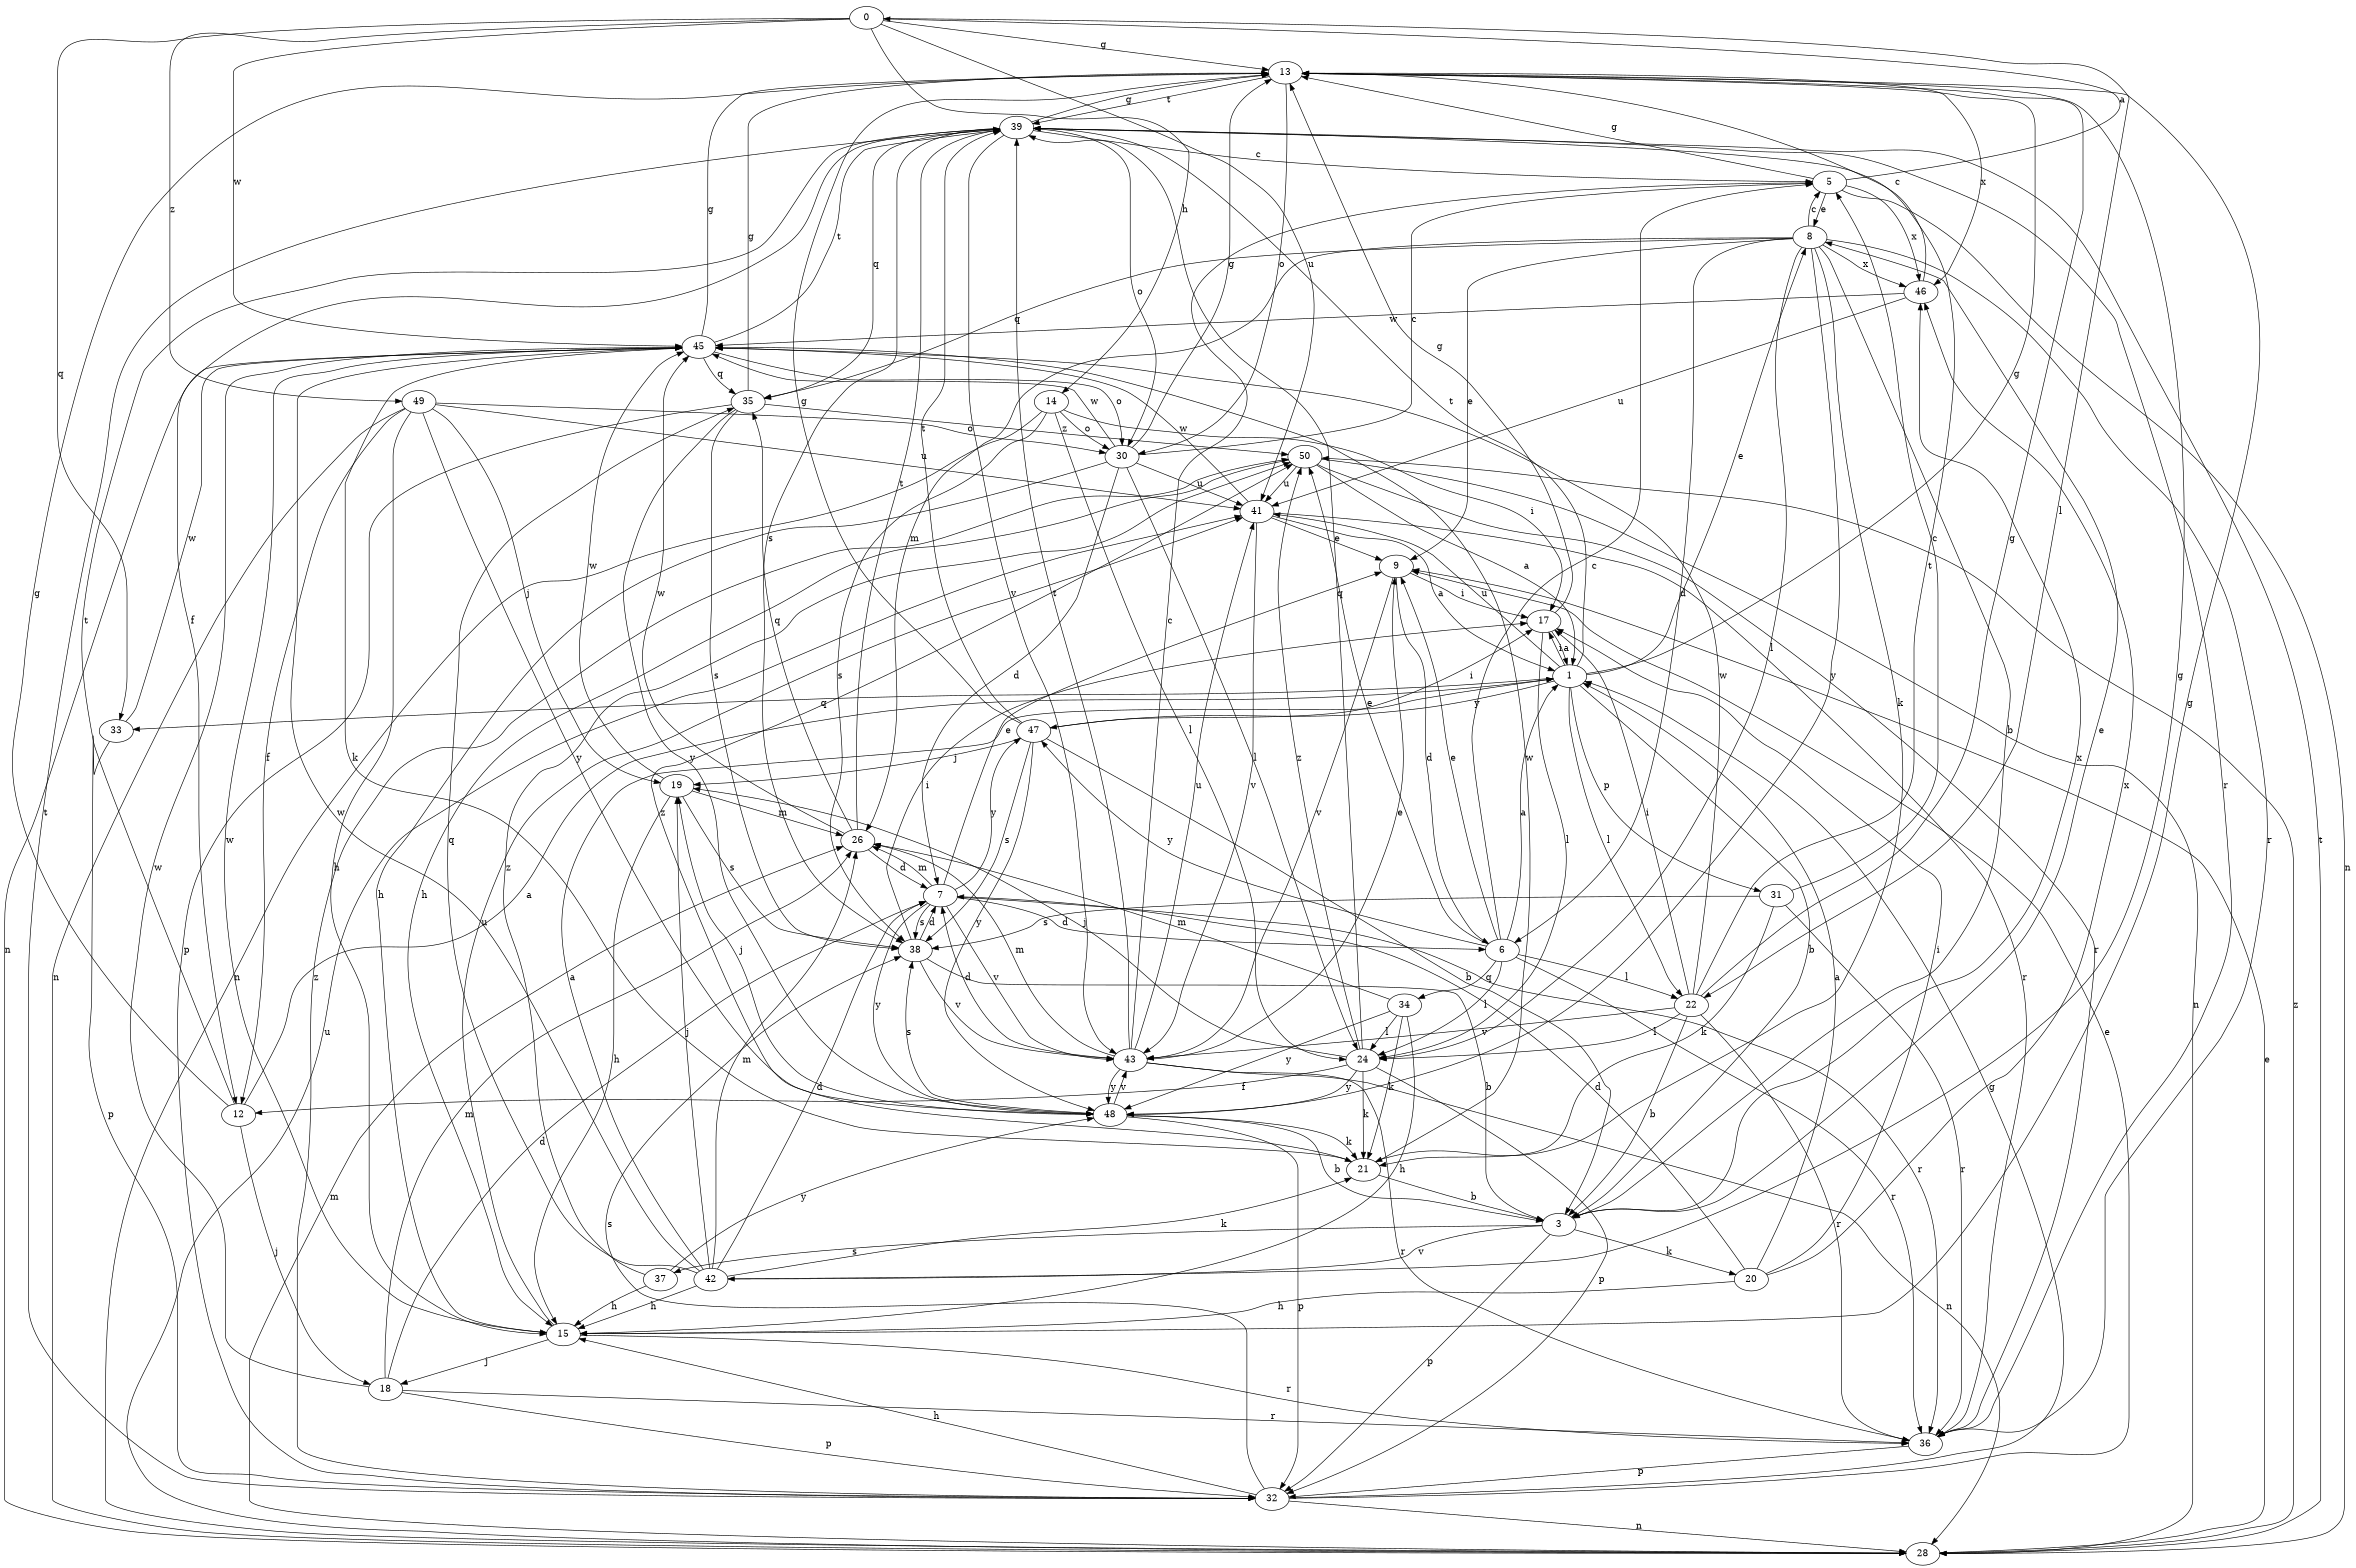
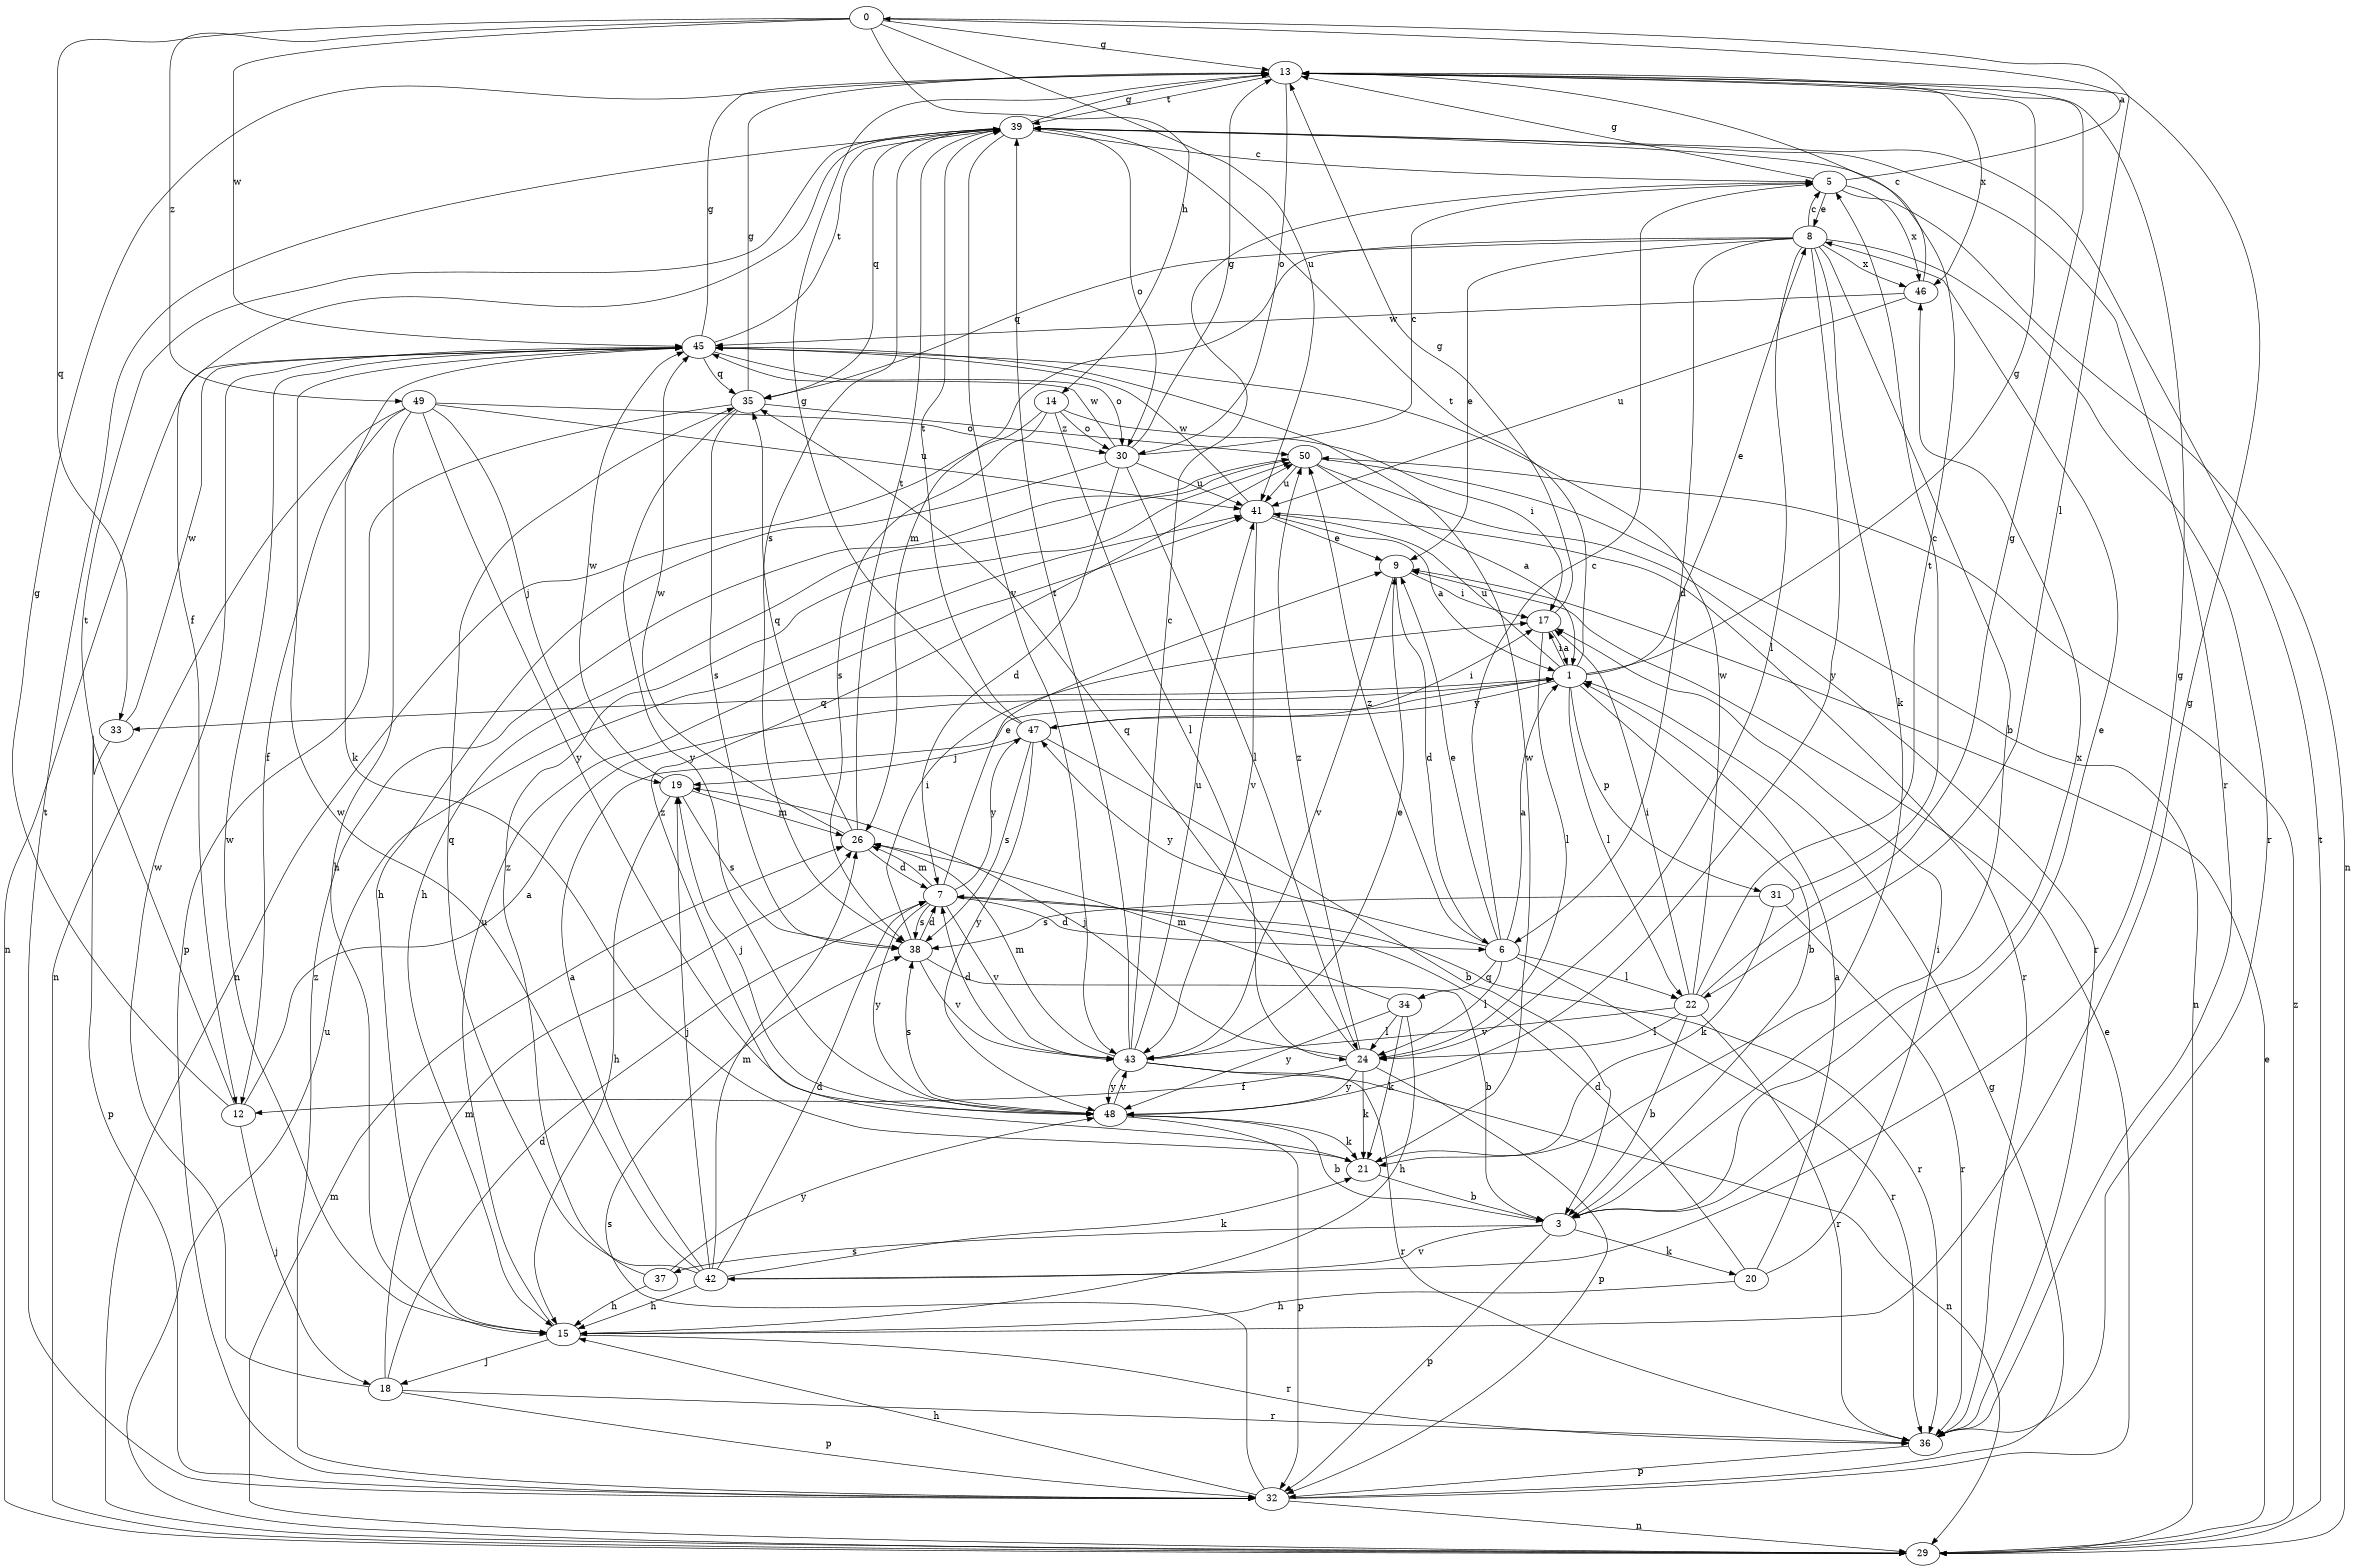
  strict digraph {
    0
    13
    14
    22
    33
    41
    45
    49
    39
    46
    30
    17
-   28
+   28 [label=29]
    24
    38
    3
    36
    43
    32
    1
    9
    21
    35
    48
    n25 [label=12]
    15
    19
    8
    31
    47
    20
    37
    42
    5
    6
    26
    7
    50
    34
    18
    0 -> 13 [label=g]
    0 -> 14 [label=h]
    0 -> 22 [label=l]
    0 -> 33 [label=q]
    0 -> 41 [label=u]
    0 -> 45 [label=w]
    0 -> 49 [label=z]
    13 -> 39 [label=t]
    13 -> 46 [label=x]
    13 -> 30 [label=o]
    14 -> 30 [label=o]
    14 -> 17 [label=i]
    14 -> 28 [label=n]
    14 -> 24 [label=l]
    14 -> 38 [label=s]
    22 -> 13 [label=g]
    22 -> 45 [label=w]
    22 -> 39 [label=t]
    22 -> 17 [label=i]
    22 -> 24 [label=l]
    22 -> 3 [label=b]
    22 -> 36 [label=r]
    22 -> 43 [label=v]
    33 -> 45 [label=w]
    33 -> 32 [label=p]
    41 -> 45 [label=w]
    41 -> 36 [label=r]
    41 -> 43 [label=v]
    41 -> 1 [label=a]
    41 -> 9 [label=e]
    45 -> 13 [label=g]
    45 -> 39 [label=t]
    45 -> 30 [label=o]
    45 -> 28 [label=n]
    45 -> 21 [label=k]
    45 -> 35 [label=q]
    49 -> 41 [label=u]
    49 -> 30 [label=o]
    49 -> 28 [label=n]
    49 -> 48 [label=y]
    49 -> n25 [label=f]
    49 -> 15 [label=h]
    49 -> 19 [label=j]
    39 -> 13 [label=g]
    39 -> 30 [label=o]
    39 -> 38 [label=s]
    39 -> 36 [label=r]
    39 -> 43 [label=v]
    39 -> 35 [label=q]
    39 -> n25 [label=f]
    39 -> 5 [label=c]
    46 -> 13 [label=c]
    46 -> 41 [label=u]
    46 -> 45 [label=w]
    30 -> 13 [label=g]
    30 -> 41 [label=u]
    30 -> 45 [label=w]
    30 -> 24 [label=l]
    30 -> 15 [label=h]
    30 -> 5 [label=c]
    30 -> 7 [label=d]
    17 -> 13 [label=g]
    17 -> 24 [label=l]
    17 -> 1 [label=a]
    28 -> 41 [label=u]
    28 -> 39 [label=t]
    28 -> 9 [label=e]
    28 -> 26 [label=m]
    28 -> 50 [label=z]
    24 -> 32 [label=p]
    24 -> 21 [label=k]
-   24 -> 39 [label=q]
+   24 -> 35 [label=q]
    24 -> 48 [label=y]
    24 -> n25 [label=f]
    24 -> 19 [label=j]
    24 -> 50 [label=z]
    38 -> 17 [label=i]
    38 -> 3 [label=b]
    38 -> 43 [label=v]
    38 -> 7 [label=d]
    3 -> 46 [label=x]
    3 -> 32 [label=p]
    3 -> 8 [label=e]
    3 -> 20 [label=k]
    3 -> 37 [label=s]
    3 -> 42 [label=v]
    36 -> 32 [label=p]
    43 -> 41 [label=u]
    43 -> 39 [label=t]
    43 -> 28 [label=n]
    43 -> 36 [label=r]
    43 -> 9 [label=e]
    43 -> 48 [label=y]
    43 -> 5 [label=c]
    43 -> 26 [label=m]
    43 -> 7 [label=d]
    32 -> 39 [label=t]
    32 -> 28 [label=n]
    32 -> 38 [label=s]
    32 -> 1 [label=g]
    32 -> 9 [label=e]
    32 -> 15 [label=h]
    32 -> 50 [label=z]
    1 -> 13 [label=g]
    1 -> 22 [label=l]
    1 -> 33 [label=q]
    1 -> 41 [label=u]
    1 -> 39 [label=t]
    1 -> 17 [label=i]
    1 -> 3 [label=b]
    1 -> 8 [label=e]
    1 -> 31 [label=p]
    1 -> 47 [label=y]
    9 -> 17 [label=i]
    9 -> 43 [label=v]
    9 -> 6 [label=d]
    21 -> 45 [label=w]
    21 -> 3 [label=b]
    21 -> 50 [label=z]
    35 -> 13 [label=g]
    35 -> 38 [label=s]
    35 -> 32 [label=p]
    35 -> 48 [label=y]
    35 -> 50 [label=z]
    48 -> 38 [label=s]
    48 -> 3 [label=b]
    48 -> 43 [label=v]
    48 -> 32 [label=p]
    48 -> 21 [label=k]
    48 -> 19 [label=j]
    n25 -> 13 [label=g]
    n25 -> 39 [label=t]
    n25 -> 1 [label=a]
    n25 -> 18 [label=j]
    15 -> 13 [label=g]
    15 -> 41 [label=u]
    15 -> 45 [label=w]
    15 -> 36 [label=r]
    15 -> 18 [label=j]
    19 -> 45 [label=w]
    19 -> 38 [label=s]
    19 -> 15 [label=h]
    19 -> 26 [label=m]
    8 -> 46 [label=x]
    8 -> 24 [label=l]
    8 -> 3 [label=b]
    8 -> 36 [label=r]
    8 -> 9 [label=e]
    8 -> 21 [label=k]
    8 -> 35 [label=q]
    8 -> 48 [label=y]
    8 -> 5 [label=c]
    8 -> 6 [label=d]
    8 -> 26 [label=m]
    31 -> 38 [label=s]
    31 -> 36 [label=r]
    31 -> 21 [label=k]
    31 -> 5 [label=c]
    47 -> 13 [label=g]
    47 -> 39 [label=t]
    47 -> 17 [label=i]
    47 -> 38 [label=s]
    47 -> 3 [label=b]
    47 -> 48 [label=y]
    47 -> 19 [label=j]
-   20 -> 46 [label=x]
    20 -> 17 [label=i]
    20 -> 1 [label=a]
    20 -> 15 [label=h]
    20 -> 7 [label=d]
    37 -> 48 [label=y]
    37 -> 15 [label=h]
    37 -> 50 [label=z]
    42 -> 13 [label=g]
    42 -> 45 [label=w]
    42 -> 1 [label=a]
    42 -> 21 [label=k]
    42 -> 35 [label=q]
    42 -> 15 [label=h]
    42 -> 19 [label=j]
    42 -> 26 [label=m]
    42 -> 7 [label=d]
    5 -> 0 [label=a]
    5 -> 13 [label=g]
    5 -> 46 [label=x]
    5 -> 28 [label=n]
    5 -> 8 [label=e]
    6 -> 22 [label=l]
    6 -> 24 [label=l]
    6 -> 36 [label=r]
    6 -> 1 [label=a]
    6 -> 9 [label=e]
    6 -> 47 [label=y]
    6 -> 5 [label=c]
-   6 -> 50 [label=e]
+   6 -> 50 [label=z]
    6 -> 34 [label=q]
    26 -> 45 [label=w]
    26 -> 39 [label=t]
    26 -> 35 [label=q]
    26 -> 7 [label=d]
    7 -> 38 [label=s]
    7 -> 36 [label=r]
    7 -> 43 [label=v]
    7 -> 9 [label=e]
    7 -> 48 [label=y]
    7 -> 47 [label=y]
    7 -> 6 [label=d]
    7 -> 26 [label=m]
    50 -> 41 [label=u]
    50 -> 28 [label=n]
    50 -> 36 [label=r]
    50 -> 1 [label=a]
    50 -> 15 [label=h]
    34 -> 24 [label=l]
    34 -> 21 [label=k]
    34 -> 48 [label=y]
    34 -> 15 [label=h]
    34 -> 26 [label=m]
    18 -> 45 [label=w]
    18 -> 36 [label=r]
    18 -> 32 [label=p]
    18 -> 26 [label=m]
    18 -> 7 [label=d]
  }
